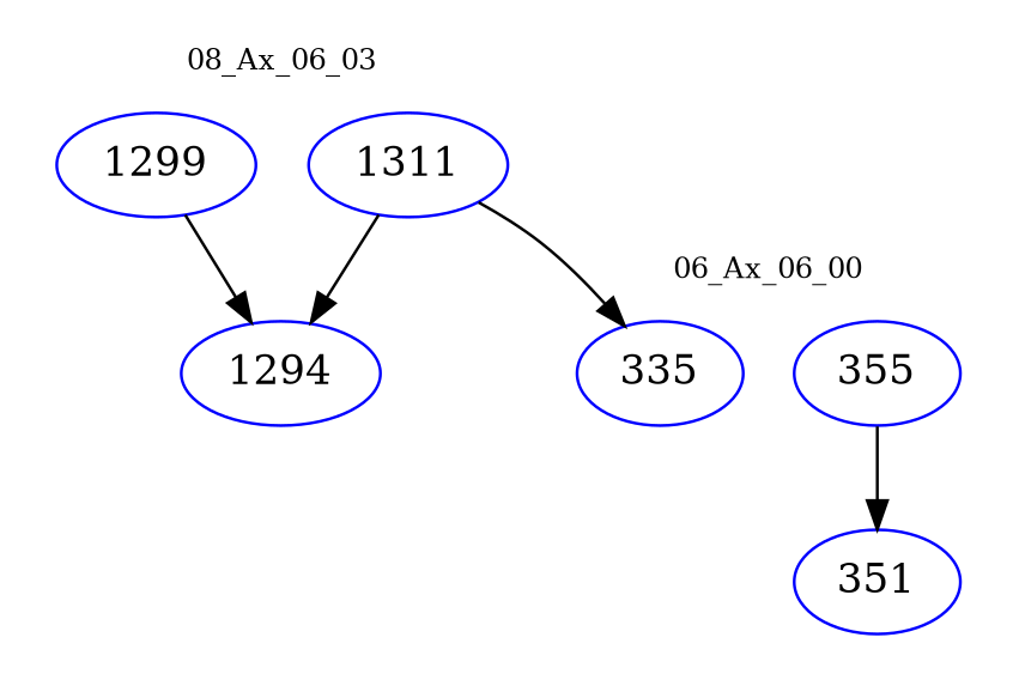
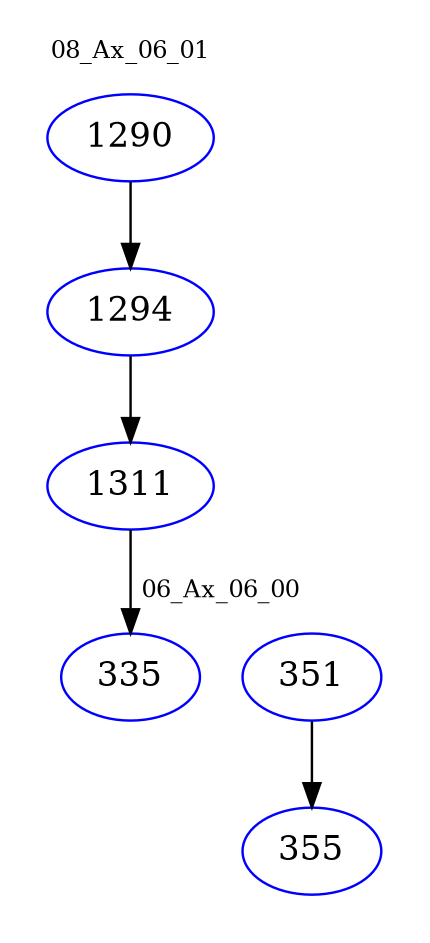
  digraph {
    node [color=blue]
    edge [color=black]
    n1 [label=1311]
    n2 [label=1294]
-   n3 [label=1299]
+   n3 [label=1290]
    n4 [label=355]
    n5 [label=351]
    n6 [label=335]
    subgraph cluster_1 {
      color=white
      fontsize=10
-     label="08_Ax_06_03"
+     label="08_Ax_06_01"
      n1
      n2
      n3
    }
    subgraph cluster_2 {
      color=white
      fontsize=10
      label="06_Ax_06_00"
      n4
      n5
      n6
    }
-   n1 -> n2
+   n2 -> n1
    n1 -> n6
    n3 -> n2
-   n4 -> n5
+   n5 -> n4
  }
